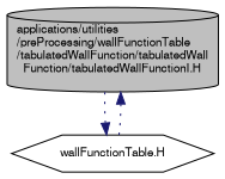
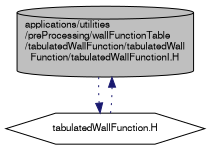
  digraph {
    node [color=black fontname=FreeSans fontsize=10]
    edge [color=midnightblue fontname=FreeSans fontsize=10 labelfontname=FreeSans labelfontsize=10 style=dotted]
    n1 [fillcolor=grey75 fontcolor=black height=0.2 label="applications/utilities\l/preProcessing/wallFunctionTable\l/tabulatedWallFunction/tabulatedWall\lFunction/tabulatedWallFunctionI.H" shape=cylinder style=filled width=0.4]
-   n2 [height=0.2 label="wallFunctionTable.H" shape=hexagon width=0.4]
+   n2 [height=0.2 label="tabulatedWallFunction.H" shape=hexagon width=0.4]
    n1 -> n2
    n2 -> n1
  }
